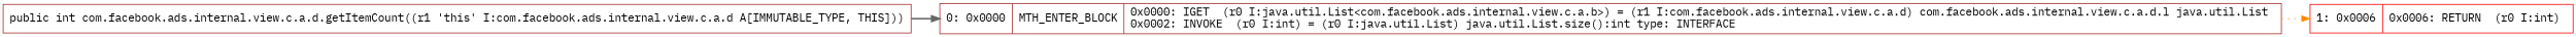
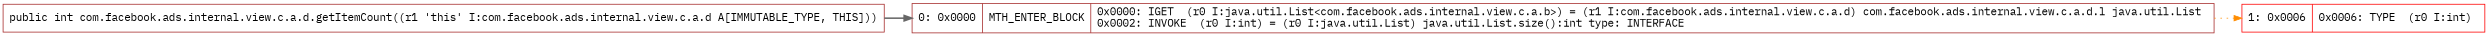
  digraph {
    rankdir=LR
    fontname="IBM Plex Mono"
    node [shape=record color=brown fontname="IBM Plex Mono"]
    edge [fontname="IBM Plex Mono"]
    n1 [label="{0\:\ 0x0000|MTH_ENTER_BLOCK\l|0x0000: IGET  (r0 I:java.util.List\<com.facebook.ads.internal.view.c.a.b\>) = (r1 I:com.facebook.ads.internal.view.c.a.d) com.facebook.ads.internal.view.c.a.d.l java.util.List \l0x0002: INVOKE  (r0 I:int) = (r0 I:java.util.List) java.util.List.size():int type: INTERFACE \l}"]
-   n2 [label="{1\:\ 0x0006|0x0006: RETURN  (r0 I:int) \l}" color=red]
+   n2 [label="{1\:\ 0x0006|0x0006: TYPE  (r0 I:int) \l}" color=red]
    n3 [label="{public int com.facebook.ads.internal.view.c.a.d.getItemCount((r1 'this' I:com.facebook.ads.internal.view.c.a.d A[IMMUTABLE_TYPE, THIS])) }"]
    n1 -> n2 [color=darkorange style=dotted]
    n3 -> n1 [color=gray40 style=bold]
  }
